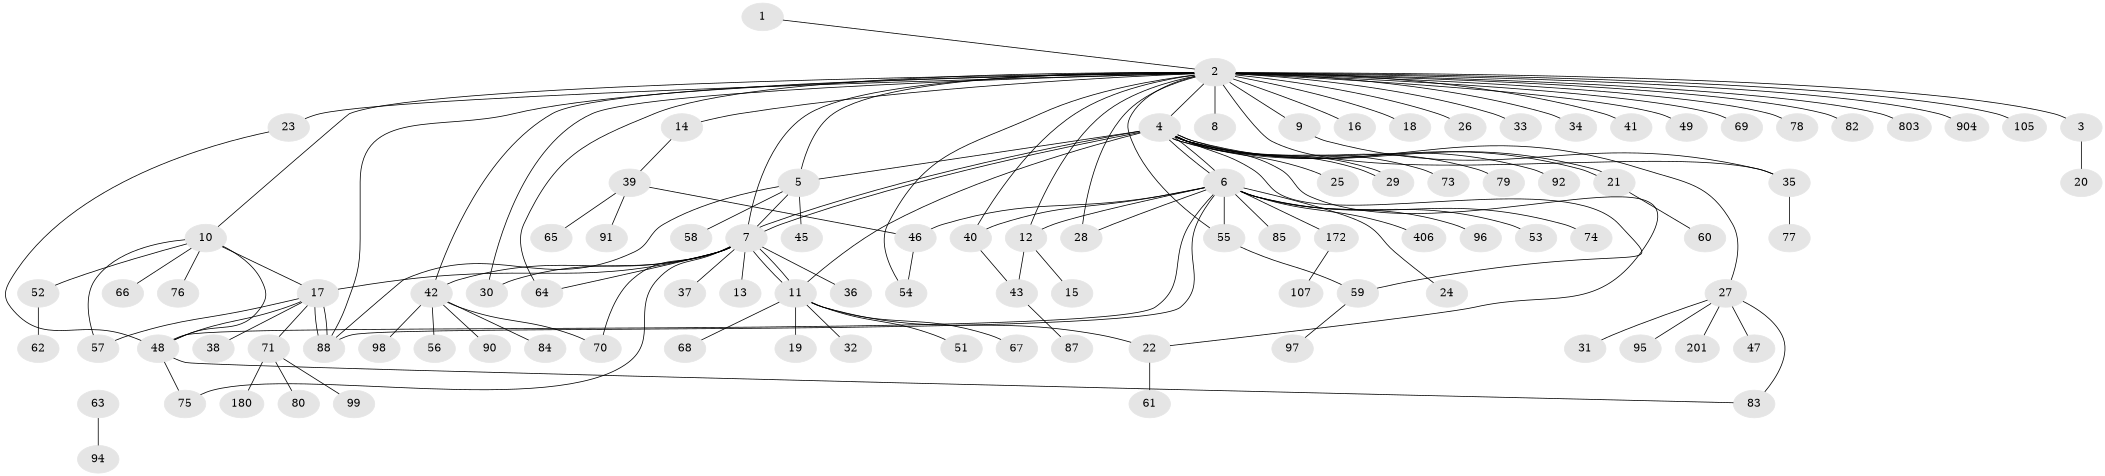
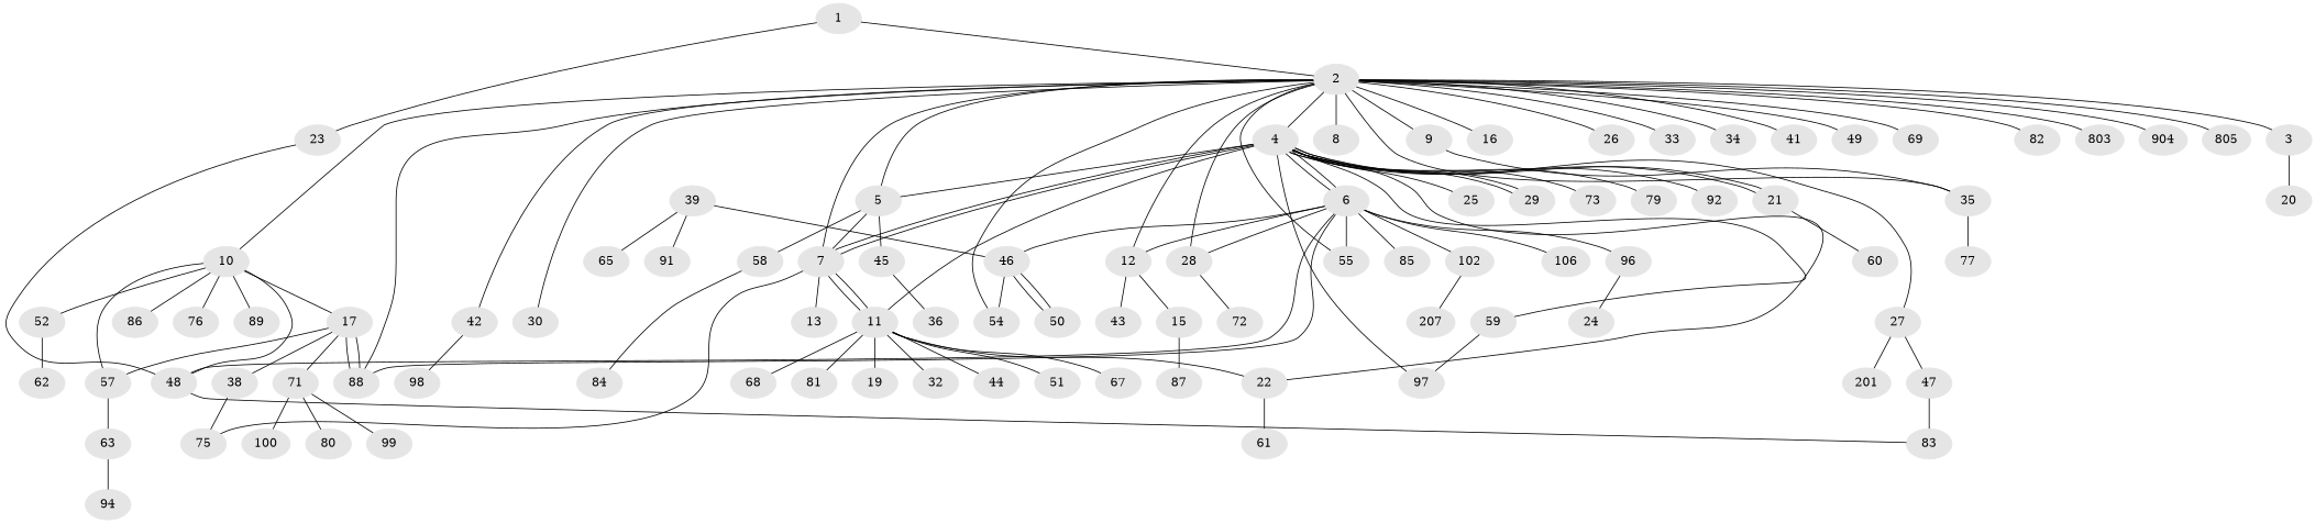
  graph {
    node [color=gray90 style=filled]
    1
    2
    3
    4
    5
    7
    8
    9
    10
    12
-   14
    16
-   18
    23
    26
    28
    30
    33
    34
    35
-   40
    41
    42
    49
    54
    55
-   64
    69
-   78
    82
    88
    n32 [label=803]
    n33 [label=904]
-   105
+   105 [label=805]
    63
    94
    20
    6
    11
    21
    22
    25
    27
    29
    59
    73
    79
    92
    97
    45
    58
    46
    24
    48
-   53
-   74
    85
    96
-   102 [label=172]
-   106 [label=406]
+   102
+   106
    13
    17
    36
-   37
-   70
    75
    52
    57
-   66
+   66 [label=86]
    76
+   89
    15
    43
    39
+   72
    77
-   56
    84
-   90
    98
    19
    32
+   44
    51
    67
    68
+   81
    60
    61
-   31
    47
    83
-   95
    n94 [label=201]
-   107
+   50
+   107 [label=207]
    38
    71
    62
    87
    65
    91
    80
    99
-   100 [label=180]
+   100
    1 -- 2
    2 -- 3
    2 -- 4
    2 -- 5
    2 -- 7
    2 -- 8
    2 -- 9
    2 -- 10
    2 -- 12
-   2 -- 14
    2 -- 16
-   2 -- 18
-   2 -- 23
+   1 -- 23
    2 -- 26
    2 -- 28
    2 -- 30
    2 -- 33
    2 -- 34
    2 -- 35
-   2 -- 40
    2 -- 41
    2 -- 42
    2 -- 49
    2 -- 54
    2 -- 55
-   2 -- 64
    2 -- 69
-   2 -- 78
    2 -- 82
    2 -- 88
    2 -- n32
    2 -- n33
    2 -- 105
    3 -- 20
    4 -- 5
    4 -- 7
    4 -- 7
    4 -- 6
    4 -- 6
    4 -- 11
    4 -- 21
    4 -- 21
    4 -- 22
    4 -- 25
    4 -- 27
    4 -- 29
    4 -- 29
    4 -- 59
    4 -- 73
    4 -- 79
    4 -- 92
+   4 -- 97
    5 -- 7
-   5 -- 88
    5 -- 45
    5 -- 58
-   7 -- 30
-   7 -- 42
-   7 -- 64
    7 -- 11
    7 -- 11
    7 -- 13
-   7 -- 17
-   7 -- 36
-   7 -- 37
-   7 -- 70
+   45 -- 36
    7 -- 75
    9 -- 35
    10 -- 48
    10 -- 17
    10 -- 52
    10 -- 57
    10 -- 66
    10 -- 76
+   10 -- 89
    12 -- 15
    12 -- 43
-   14 -- 39
    23 -- 48
+   28 -- 72
    35 -- 77
-   40 -- 43
-   42 -- 70
-   42 -- 56
-   42 -- 84
-   42 -- 90
+   58 -- 84
    42 -- 98
-   55 -- 59
    63 -- 94
    6 -- 12
    6 -- 28
-   6 -- 40
    6 -- 55
    6 -- 88
    6 -- 46
-   6 -- 24
+   96 -- 24
    6 -- 48
-   6 -- 53
-   6 -- 74
    6 -- 85
    6 -- 96
    6 -- 102
    6 -- 106
    11 -- 22
    11 -- 19
    11 -- 32
+   11 -- 44
    11 -- 51
    11 -- 67
    11 -- 68
+   11 -- 81
    21 -- 60
    22 -- 61
-   27 -- 31
    27 -- 47
-   27 -- 83
-   27 -- 95
+   47 -- 83
    27 -- n94
    59 -- 97
    46 -- 54
+   46 -- 50
+   46 -- 50
    48 -- 83
    102 -- 107
    17 -- 88
    17 -- 88
-   17 -- 48
    17 -- 57
    17 -- 38
    17 -- 71
    52 -- 62
-   43 -- 87
+   57 -- 63
+   15 -- 87
    39 -- 46
    39 -- 65
    39 -- 91
-   48 -- 75
+   38 -- 75
    71 -- 80
    71 -- 99
    71 -- 100
  }
